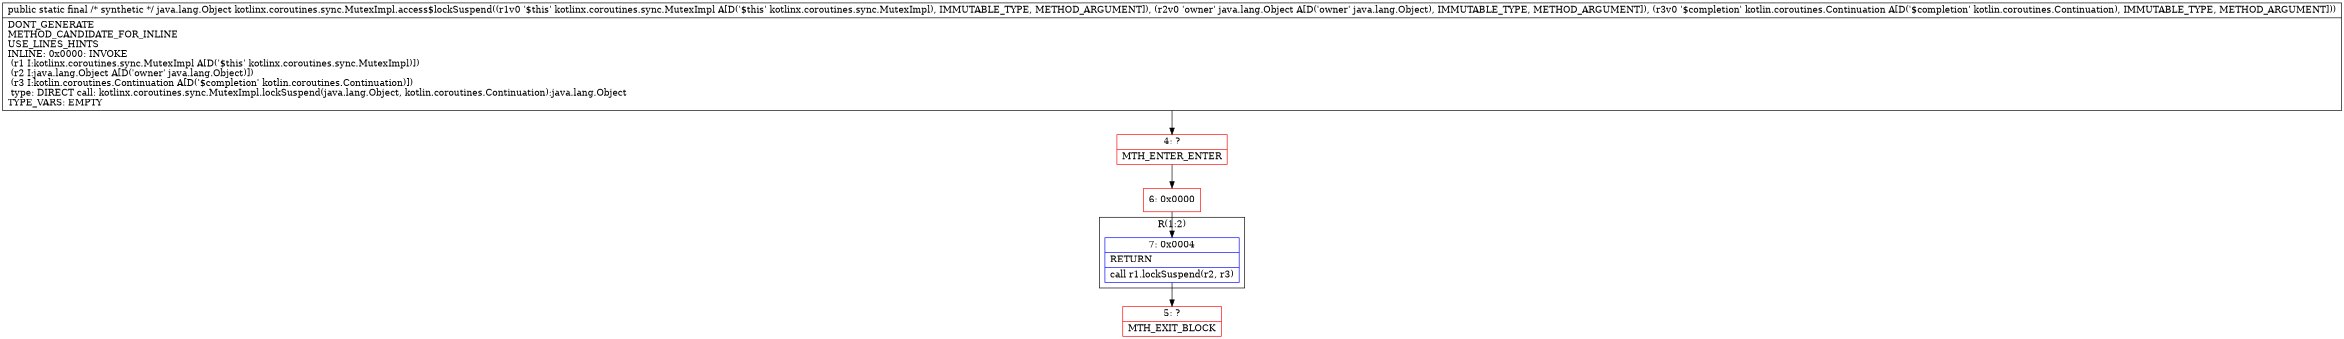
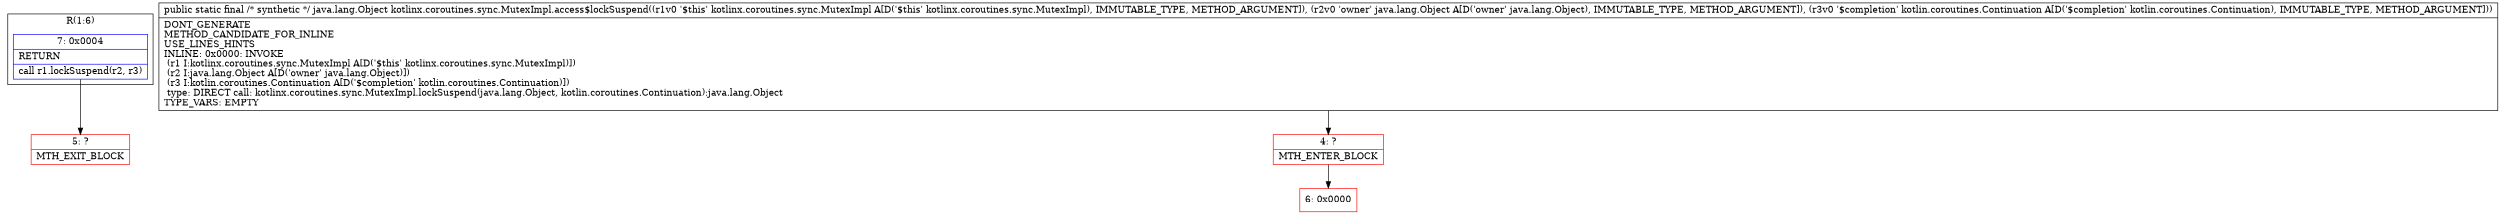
  digraph {
    node [color=red shape=record]
    n1 [color=blue label="{7\:\ 0x0004|RETURN\l|call r1.lockSuspend(r2, r3)\l}"]
    n2 [label="{5\:\ ?|MTH_EXIT_BLOCK\l}"]
-   n3 [label="{4\:\ ?|MTH_ENTER_ENTER\l}"]
+   n3 [label="{4\:\ ?|MTH_ENTER_BLOCK\l}"]
    n4 [label="{6\:\ 0x0000}"]
    n5 [label="{public static final \/* synthetic *\/ java.lang.Object kotlinx.coroutines.sync.MutexImpl.access$lockSuspend((r1v0 '$this' kotlinx.coroutines.sync.MutexImpl A[D('$this' kotlinx.coroutines.sync.MutexImpl), IMMUTABLE_TYPE, METHOD_ARGUMENT]), (r2v0 'owner' java.lang.Object A[D('owner' java.lang.Object), IMMUTABLE_TYPE, METHOD_ARGUMENT]), (r3v0 '$completion' kotlin.coroutines.Continuation A[D('$completion' kotlin.coroutines.Continuation), IMMUTABLE_TYPE, METHOD_ARGUMENT]))  | DONT_GENERATE\lMETHOD_CANDIDATE_FOR_INLINE\lUSE_LINES_HINTS\lINLINE: 0x0000: INVOKE  \l  (r1 I:kotlinx.coroutines.sync.MutexImpl A[D('$this' kotlinx.coroutines.sync.MutexImpl)])\l  (r2 I:java.lang.Object A[D('owner' java.lang.Object)])\l  (r3 I:kotlin.coroutines.Continuation A[D('$completion' kotlin.coroutines.Continuation)])\l type: DIRECT call: kotlinx.coroutines.sync.MutexImpl.lockSuspend(java.lang.Object, kotlin.coroutines.Continuation):java.lang.Object\lTYPE_VARS: EMPTY\l}" color=""]
    subgraph cluster_1 {
-     label="R(1:2)"
+     label="R(1:6)"
      n1
    }
    n1 -> n2
    n3 -> n4
-   n4 -> n1
    n5 -> n3
  }
